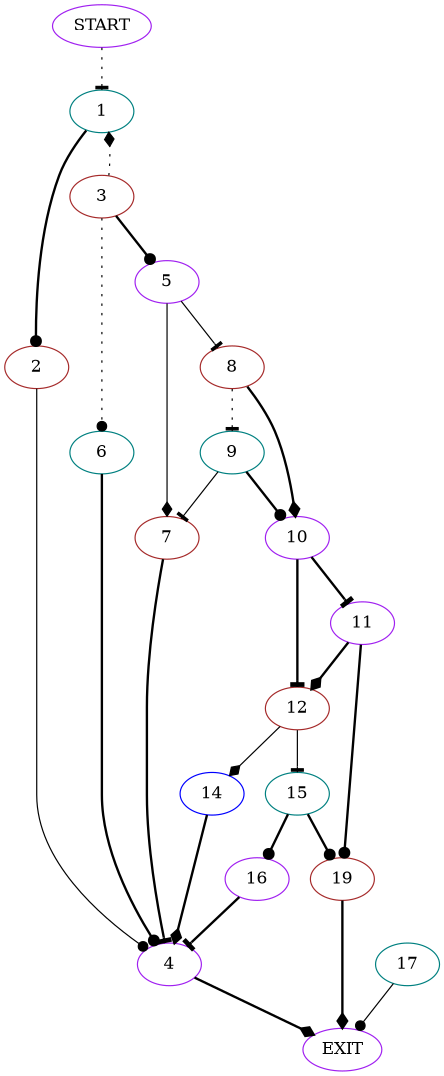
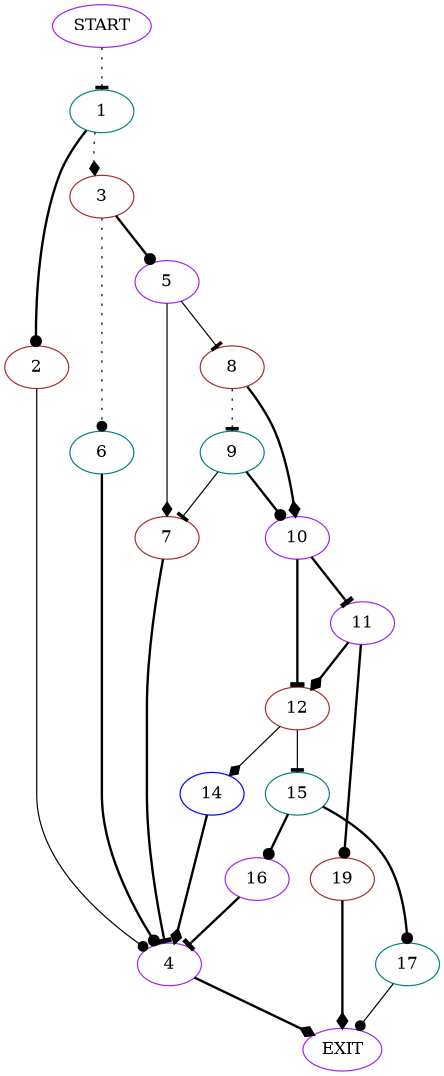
  digraph {
    node [color=purple]
    edge [arrowhead=dot style=bold]
    n1 [label=START]
    1 [color=teal]
    2 [color=brown]
    3 [color=brown]
    n5 [label=EXIT]
    4
    5
    6 [color=teal]
    7 [color=brown]
    8 [color=brown]
    9 [color=teal]
    10
    11
    12 [color=brown]
    n15 [color=brown label=19]
    14 [color=blue]
    15 [color=teal]
    16
    17 [color=teal]
    n1 -> 1 [arrowhead=tee style=dotted]
    1 -> 2
-   3 -> 1 [arrowhead=diamond style=dotted]
+   1 -> 3 [arrowhead=diamond style=dotted]
    2 -> 4 [style=solid]
    3 -> 5
    3 -> 6 [style=dotted]
    4 -> n5 [arrowhead=diamond]
    5 -> 7 [arrowhead=diamond style=solid]
    5 -> 8 [arrowhead=tee style=solid]
    6 -> 4
    7 -> 4 [arrowhead=tee]
    8 -> 9 [arrowhead=tee style=dotted]
    8 -> 10 [arrowhead=diamond]
    9 -> 7 [arrowhead=tee style=solid]
    9 -> 10
    10 -> 11 [arrowhead=tee]
    10 -> 12 [arrowhead=tee]
    11 -> 12 [arrowhead=diamond]
    11 -> n15
    12 -> 14 [arrowhead=diamond style=solid]
    12 -> 15 [arrowhead=tee style=solid]
    n15 -> n5 [arrowhead=diamond]
    14 -> 4 [arrowhead=diamond]
    15 -> 16
-   15 -> n15
+   15 -> 17
    16 -> 4 [arrowhead=tee]
    17 -> n5 [style=solid]
  }
